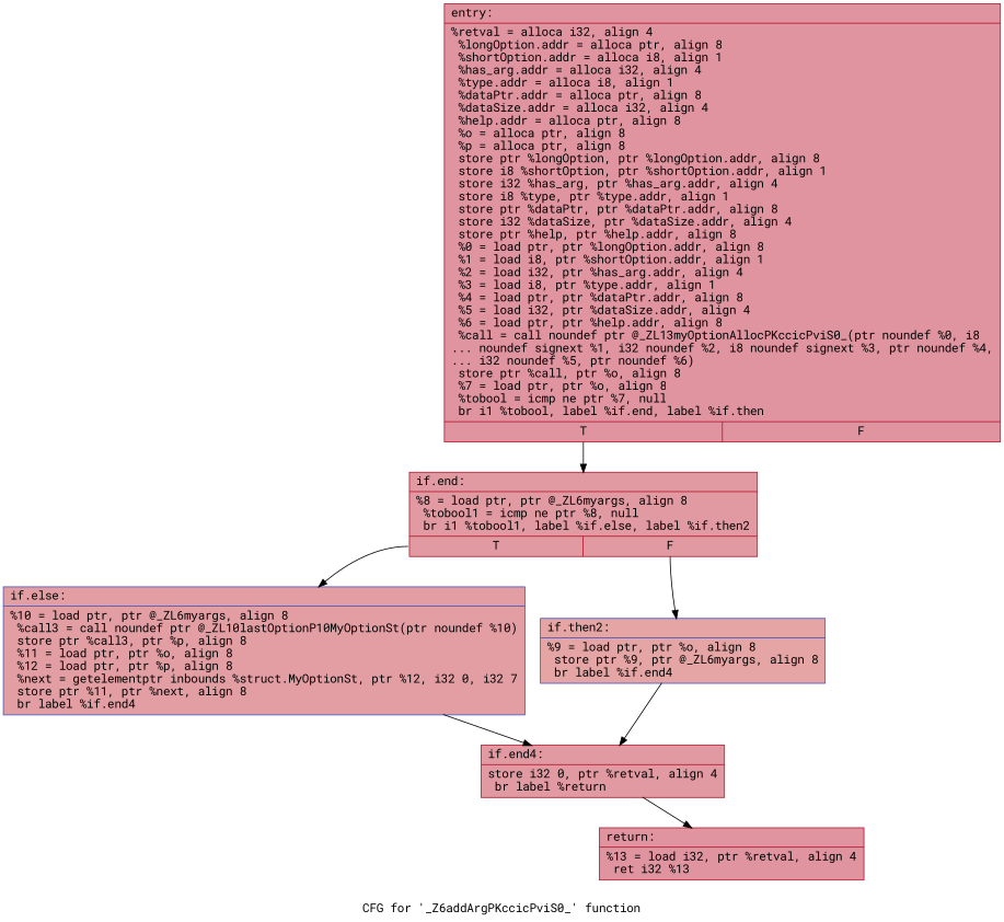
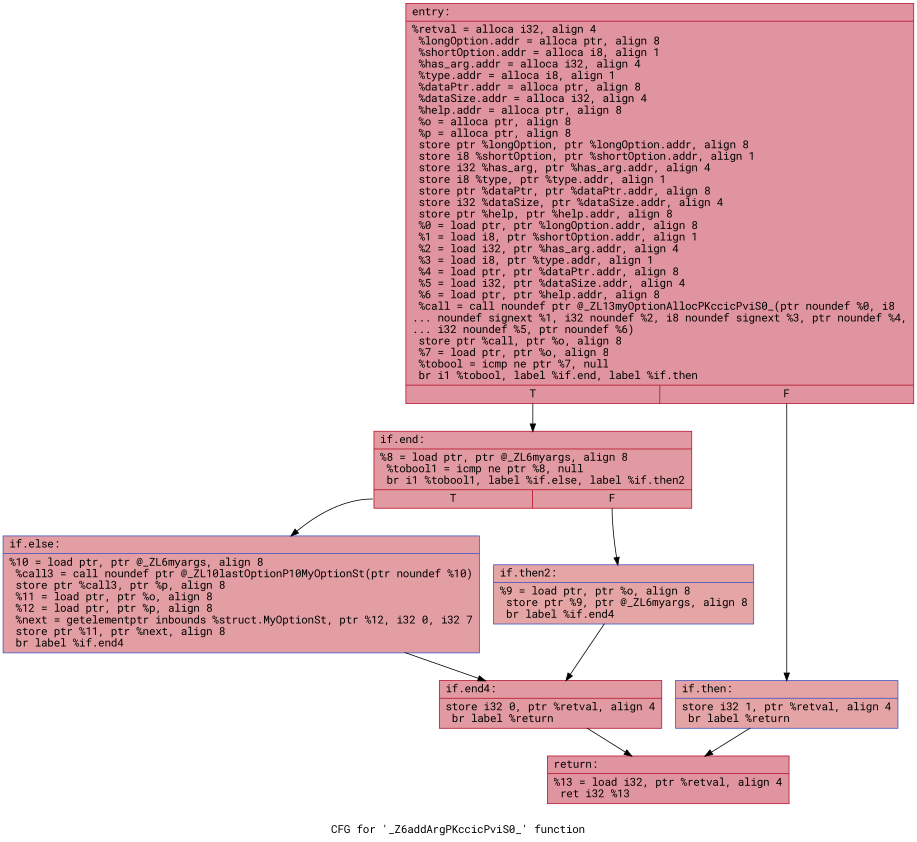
  digraph {
    label="CFG for '_Z6addArgPKccicPviS0_' function"
    fontname="Roboto Mono"
    node [color="#b70d28ff" fillcolor="#b70d2870" fontname="Roboto Mono" shape=record style=filled]
    edge [fontname="Roboto Mono"]
    n1 [label="{entry:\l|  %retval = alloca i32, align 4\l  %longOption.addr = alloca ptr, align 8\l  %shortOption.addr = alloca i8, align 1\l  %has_arg.addr = alloca i32, align 4\l  %type.addr = alloca i8, align 1\l  %dataPtr.addr = alloca ptr, align 8\l  %dataSize.addr = alloca i32, align 4\l  %help.addr = alloca ptr, align 8\l  %o = alloca ptr, align 8\l  %p = alloca ptr, align 8\l  store ptr %longOption, ptr %longOption.addr, align 8\l  store i8 %shortOption, ptr %shortOption.addr, align 1\l  store i32 %has_arg, ptr %has_arg.addr, align 4\l  store i8 %type, ptr %type.addr, align 1\l  store ptr %dataPtr, ptr %dataPtr.addr, align 8\l  store i32 %dataSize, ptr %dataSize.addr, align 4\l  store ptr %help, ptr %help.addr, align 8\l  %0 = load ptr, ptr %longOption.addr, align 8\l  %1 = load i8, ptr %shortOption.addr, align 1\l  %2 = load i32, ptr %has_arg.addr, align 4\l  %3 = load i8, ptr %type.addr, align 1\l  %4 = load ptr, ptr %dataPtr.addr, align 8\l  %5 = load i32, ptr %dataSize.addr, align 4\l  %6 = load ptr, ptr %help.addr, align 8\l  %call = call noundef ptr @_ZL13myOptionAllocPKccicPviS0_(ptr noundef %0, i8\l... noundef signext %1, i32 noundef %2, i8 noundef signext %3, ptr noundef %4,\l... i32 noundef %5, ptr noundef %6)\l  store ptr %call, ptr %o, align 8\l  %7 = load ptr, ptr %o, align 8\l  %tobool = icmp ne ptr %7, null\l  br i1 %tobool, label %if.end, label %if.then\l|{<s0>T|<s1>F}}"]
    n2 [fillcolor="#bb1b2c70" label="{if.end:\l|  %8 = load ptr, ptr @_ZL6myargs, align 8\l  %tobool1 = icmp ne ptr %8, null\l  br i1 %tobool1, label %if.else, label %if.then2\l|{<s0>T|<s1>F}}"]
+   n3 [color="#3d50c3ff" fillcolor="#c32e3170" label="{if.then:\l|  store i32 1, ptr %retval, align 4\l  br label %return\l}"]
    n4 [color="#3d50c3ff" fillcolor="#be242e70" label="{if.else:\l|  %10 = load ptr, ptr @_ZL6myargs, align 8\l  %call3 = call noundef ptr @_ZL10lastOptionP10MyOptionSt(ptr noundef %10)\l  store ptr %call3, ptr %p, align 8\l  %11 = load ptr, ptr %o, align 8\l  %12 = load ptr, ptr %p, align 8\l  %next = getelementptr inbounds %struct.MyOptionSt, ptr %12, i32 0, i32 7\l  store ptr %11, ptr %next, align 8\l  br label %if.end4\l}"]
    n5 [color="#3d50c3ff" fillcolor="#c5333470" label="{if.then2:\l|  %9 = load ptr, ptr %o, align 8\l  store ptr %9, ptr @_ZL6myargs, align 8\l  br label %if.end4\l}"]
    n6 [label="{return:\l|  %13 = load i32, ptr %retval, align 4\l  ret i32 %13\l}"]
    n7 [fillcolor="#bb1b2c70" label="{if.end4:\l|  store i32 0, ptr %retval, align 4\l  br label %return\l}"]
    n1 -> n2 [tailport=s0]
+   n1 -> n3 [tailport=s1]
    n2 -> n4 [tailport=s0]
    n2 -> n5 [tailport=s1]
+   n3 -> n6
    n4 -> n7
    n5 -> n7
    n7 -> n6
  }
